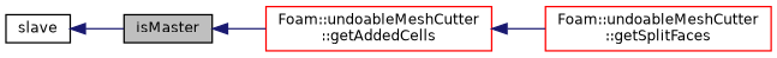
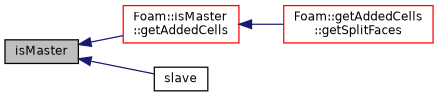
  digraph {
    rankdir=LR
    node [color=black fontname=Helvetica fontsize=10 shape=record]
    edge [color=midnightblue dir=back fontname=Helvetica fontsize=10 labelfontname=Helvetica labelfontsize=10 style=solid]
    n1 [fillcolor=grey75 fontcolor=black height=0.2 label=isMaster style=filled width=0.4]
-   n2 [color=red height=0.2 label="Foam::undoableMeshCutter\l::getAddedCells" width=0.4]
+   n2 [color=red height=0.2 label="Foam::isMaster\l::getAddedCells" width=0.4]
    n3 [height=0.2 label=slave width=0.4]
-   n4 [color=red height=0.2 label="Foam::undoableMeshCutter\l::getSplitFaces" width=0.4]
+   n4 [color=red height=0.2 label="Foam::getAddedCells\l::getSplitFaces" width=0.4]
    n1 -> n2
-   n3 -> n1
+   n1 -> n3
    n2 -> n4
  }
